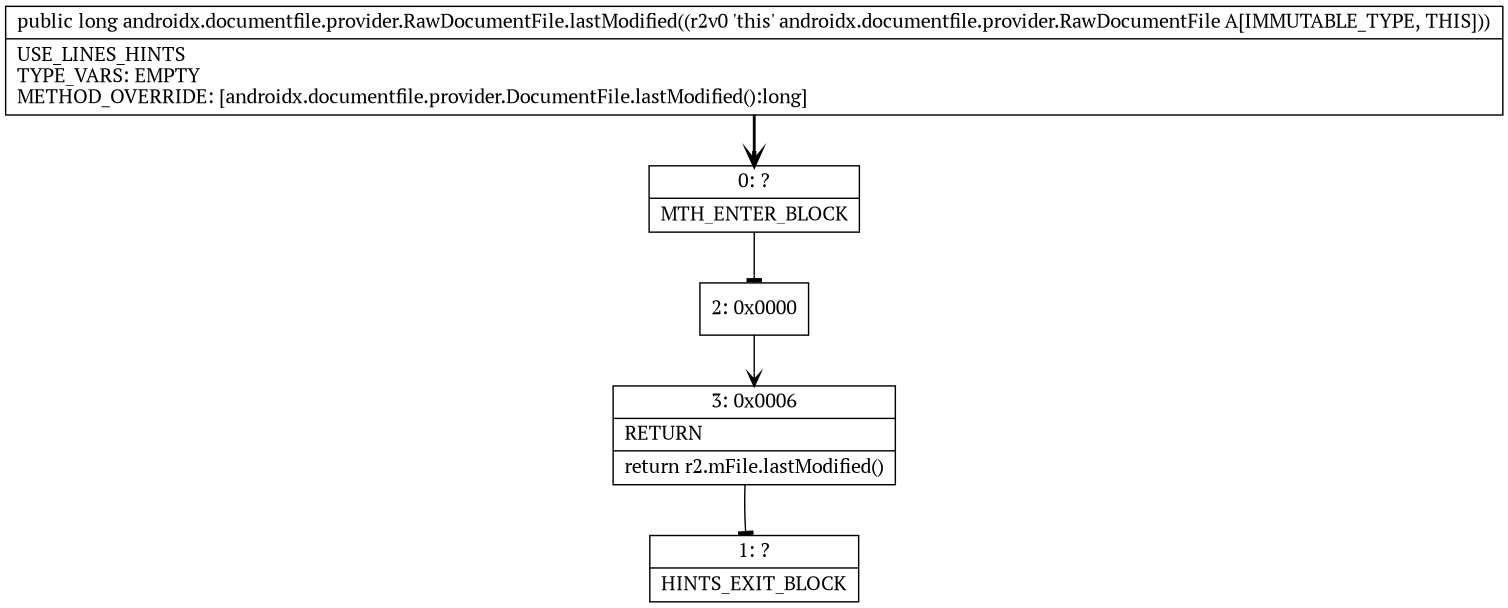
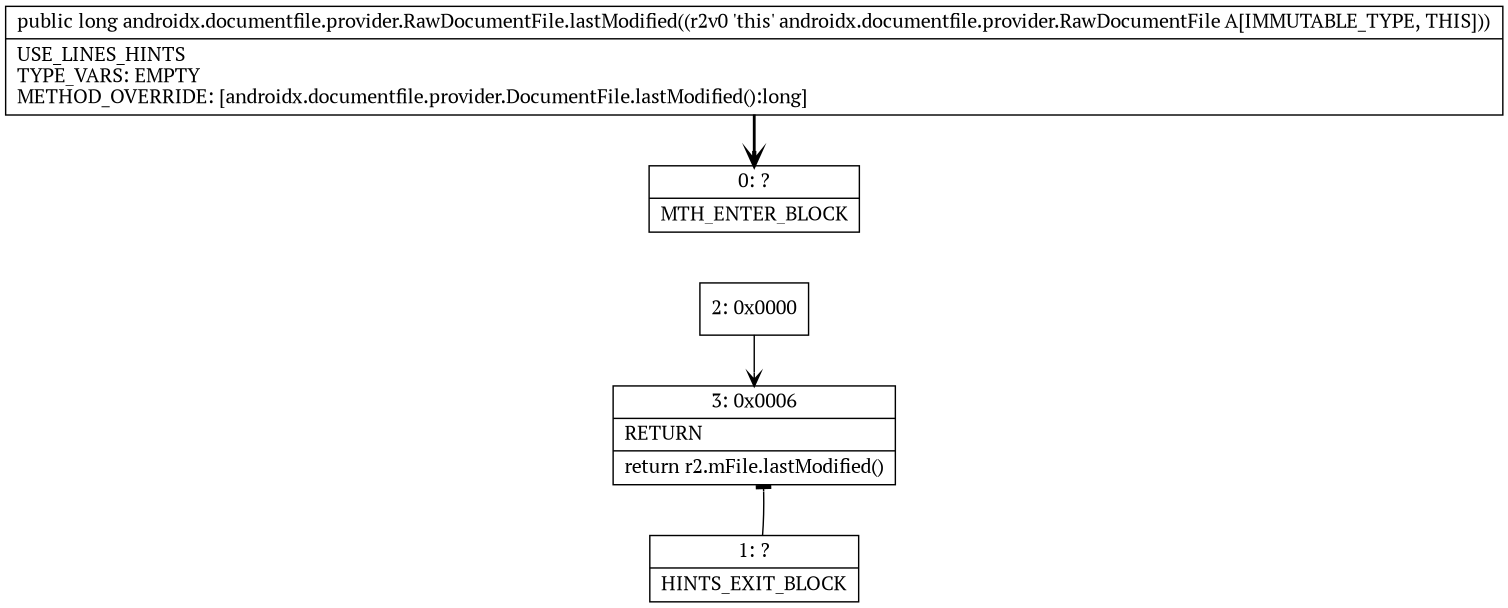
  digraph {
    fontname="PT Serif"
    node [fontname="PT Serif" shape=record]
    edge [arrowhead=tee fontname="PT Serif" style=solid]
    n1 [label="{0\:\ ?|MTH_ENTER_BLOCK\l}"]
    n2 [label="{2\:\ 0x0000}"]
    n3 [label="{3\:\ 0x0006|RETURN\l|return r2.mFile.lastModified()\l}"]
    n4 [label="{1\:\ ?|HINTS_EXIT_BLOCK\l}"]
    n5 [label="{public long androidx.documentfile.provider.RawDocumentFile.lastModified((r2v0 'this' androidx.documentfile.provider.RawDocumentFile A[IMMUTABLE_TYPE, THIS]))  | USE_LINES_HINTS\lTYPE_VARS: EMPTY\lMETHOD_OVERRIDE: [androidx.documentfile.provider.DocumentFile.lastModified():long]\l}"]
-   n1 -> n2
    n2 -> n3 [arrowhead=vee]
-   n3 -> n4
+   n4 -> n3
    n5 -> n1 [arrowhead=vee style=bold]
  }
